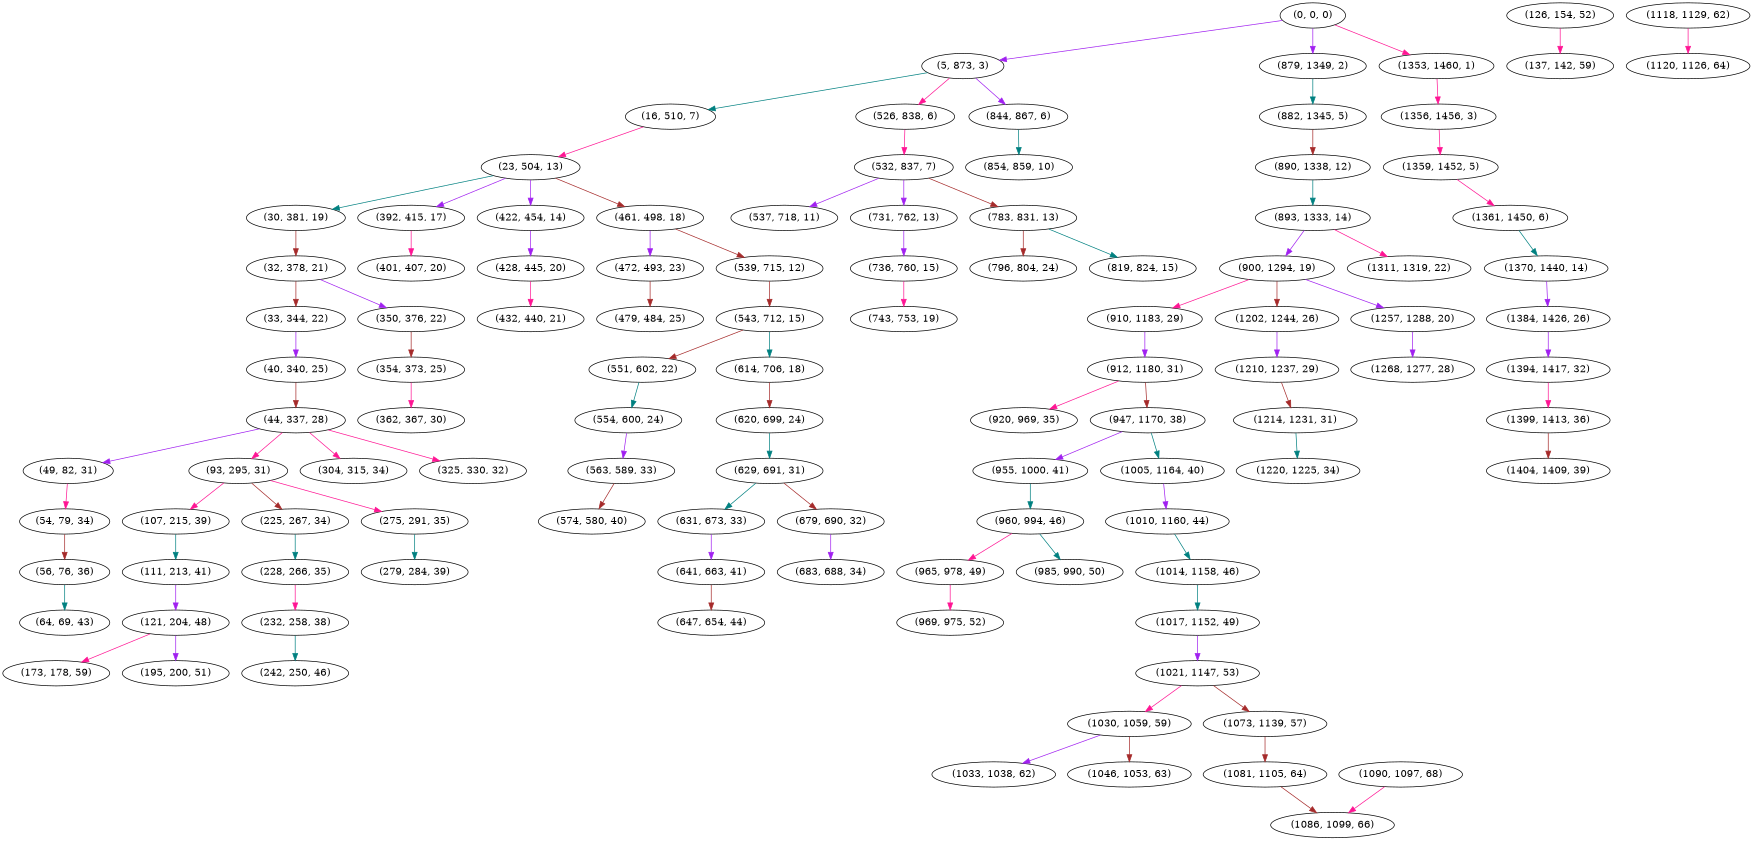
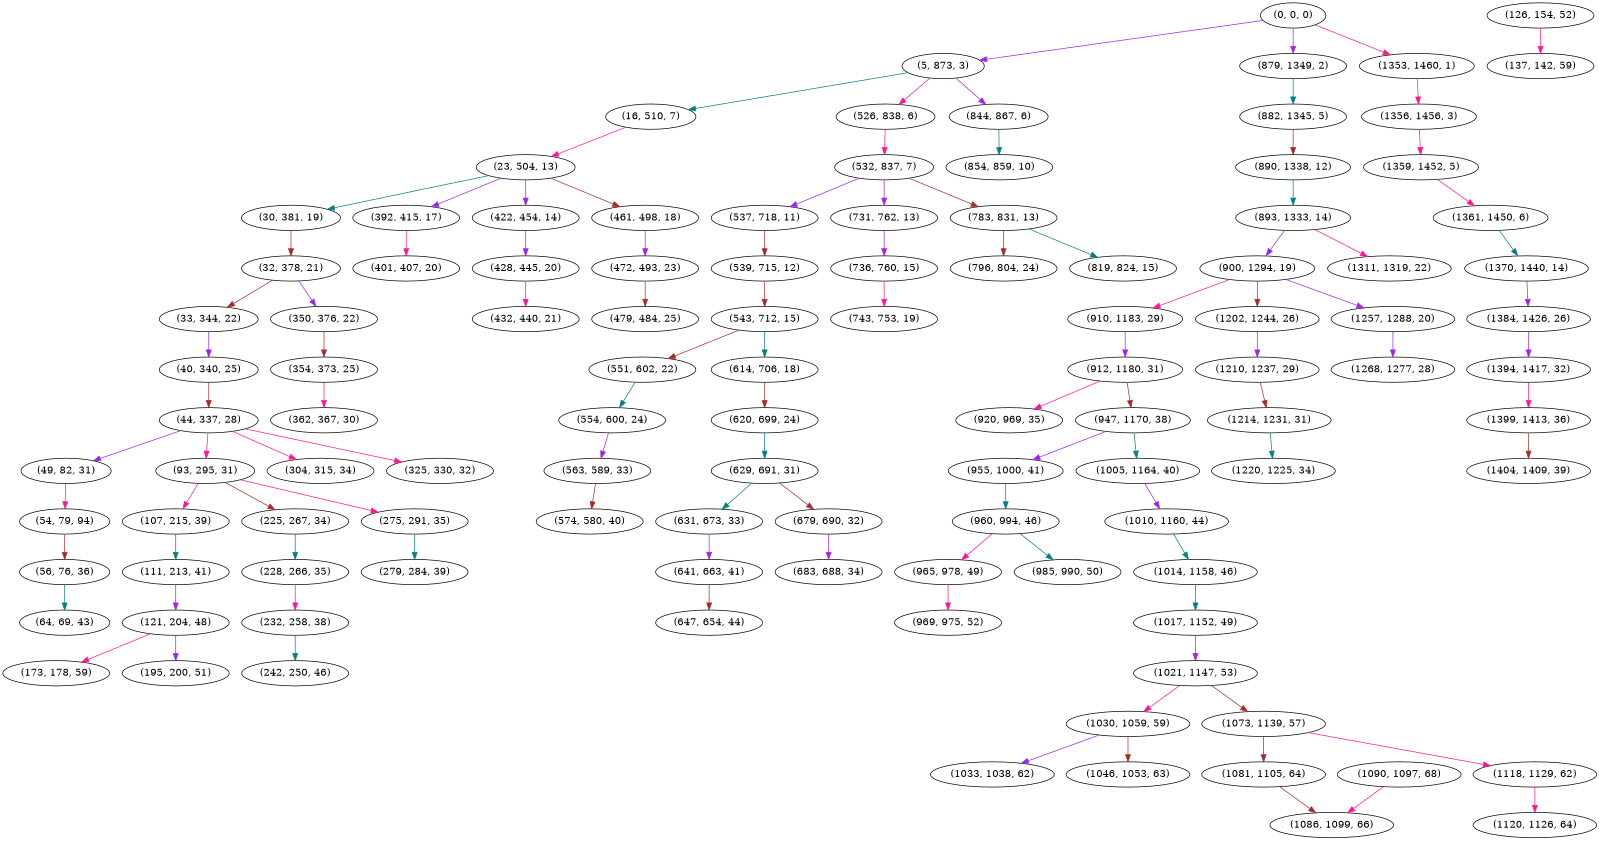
  digraph {
    edge [color=deeppink]
    "(0, 0, 0)"
    "(5, 873, 3)"
    "(879, 1349, 2)"
    "(1353, 1460, 1)"
    "(16, 510, 7)"
    "(526, 838, 6)"
    "(844, 867, 6)"
    "(882, 1345, 5)"
    "(1356, 1456, 3)"
    "(23, 504, 13)"
    "(532, 837, 7)"
    "(854, 859, 10)"
    "(30, 381, 19)"
    "(392, 415, 17)"
    "(422, 454, 14)"
    "(461, 498, 18)"
    "(32, 378, 21)"
    "(401, 407, 20)"
    "(428, 445, 20)"
    "(472, 493, 23)"
    "(33, 344, 22)"
    "(350, 376, 22)"
    "(40, 340, 25)"
    "(354, 373, 25)"
    "(44, 337, 28)"
    "(49, 82, 31)"
    "(93, 295, 31)"
    "(304, 315, 34)"
    "(325, 330, 32)"
-   "(54, 79, 34)"
+   "(54, 79, 34)" [label="(54, 79, 94)"]
    "(107, 215, 39)"
    "(225, 267, 34)"
    "(275, 291, 35)"
    "(56, 76, 36)"
    "(64, 69, 43)"
    "(111, 213, 41)"
    "(228, 266, 35)"
    "(279, 284, 39)"
    "(121, 204, 48)"
    "(173, 178, 59)"
    "(195, 200, 51)"
    "(126, 154, 52)"
    "(137, 142, 59)"
    "(232, 258, 38)"
    "(242, 250, 46)"
    "(362, 367, 30)"
    "(432, 440, 21)"
    "(479, 484, 25)"
    "(537, 718, 11)"
    "(731, 762, 13)"
    "(783, 831, 13)"
    "(539, 715, 12)"
    "(736, 760, 15)"
    "(796, 804, 24)"
    "(819, 824, 15)"
    "(543, 712, 15)"
    "(551, 602, 22)"
    "(614, 706, 18)"
    "(554, 600, 24)"
    "(620, 699, 24)"
    "(563, 589, 33)"
    "(574, 580, 40)"
    "(629, 691, 31)"
    "(631, 673, 33)"
    "(679, 690, 32)"
    "(641, 663, 41)"
    "(683, 688, 34)"
    "(647, 654, 44)"
    "(743, 753, 19)"
    "(890, 1338, 12)"
    "(893, 1333, 14)"
    "(900, 1294, 19)"
    "(1311, 1319, 22)"
    "(910, 1183, 29)"
    "(1202, 1244, 26)"
    "(1257, 1288, 20)"
    "(912, 1180, 31)"
    "(1210, 1237, 29)"
    "(1268, 1277, 28)"
    n80 [label="(920, 969, 35)"]
    "(947, 1170, 38)"
    "(955, 1000, 41)"
    "(1005, 1164, 40)"
    "(960, 994, 46)"
    "(1010, 1160, 44)"
    "(965, 978, 49)"
    "(985, 990, 50)"
    "(969, 975, 52)"
    "(1014, 1158, 46)"
    "(1017, 1152, 49)"
    "(1021, 1147, 53)"
    "(1030, 1059, 59)"
    "(1073, 1139, 57)"
    "(1033, 1038, 62)"
    "(1046, 1053, 63)"
    "(1081, 1105, 64)"
    "(1118, 1129, 62)"
    "(1086, 1099, 66)"
    "(1120, 1126, 64)"
    "(1090, 1097, 68)"
    "(1214, 1231, 31)"
    "(1220, 1225, 34)"
    "(1359, 1452, 5)"
    "(1361, 1450, 6)"
    "(1370, 1440, 14)"
    "(1384, 1426, 26)"
    "(1394, 1417, 32)"
    "(1399, 1413, 36)"
    "(1404, 1409, 39)"
    "(0, 0, 0)" -> "(5, 873, 3)" [color=purple]
    "(0, 0, 0)" -> "(879, 1349, 2)" [color=purple]
    "(0, 0, 0)" -> "(1353, 1460, 1)"
    "(5, 873, 3)" -> "(16, 510, 7)" [color=teal]
    "(5, 873, 3)" -> "(526, 838, 6)"
    "(5, 873, 3)" -> "(844, 867, 6)" [color=purple]
    "(879, 1349, 2)" -> "(882, 1345, 5)" [color=teal]
    "(1353, 1460, 1)" -> "(1356, 1456, 3)"
    "(16, 510, 7)" -> "(23, 504, 13)"
    "(526, 838, 6)" -> "(532, 837, 7)"
    "(844, 867, 6)" -> "(854, 859, 10)" [color=teal]
    "(882, 1345, 5)" -> "(890, 1338, 12)" [color=brown]
    "(1356, 1456, 3)" -> "(1359, 1452, 5)"
    "(23, 504, 13)" -> "(30, 381, 19)" [color=teal]
    "(23, 504, 13)" -> "(392, 415, 17)" [color=purple]
    "(23, 504, 13)" -> "(422, 454, 14)" [color=purple]
    "(23, 504, 13)" -> "(461, 498, 18)" [color=brown]
    "(532, 837, 7)" -> "(537, 718, 11)" [color=purple]
    "(532, 837, 7)" -> "(731, 762, 13)" [color=purple]
    "(532, 837, 7)" -> "(783, 831, 13)" [color=brown]
    "(30, 381, 19)" -> "(32, 378, 21)" [color=brown]
    "(392, 415, 17)" -> "(401, 407, 20)"
    "(422, 454, 14)" -> "(428, 445, 20)" [color=purple]
    "(461, 498, 18)" -> "(472, 493, 23)" [color=purple]
    "(32, 378, 21)" -> "(33, 344, 22)" [color=brown]
    "(32, 378, 21)" -> "(350, 376, 22)" [color=purple]
    "(428, 445, 20)" -> "(432, 440, 21)"
    "(472, 493, 23)" -> "(479, 484, 25)" [color=brown]
    "(33, 344, 22)" -> "(40, 340, 25)" [color=purple]
    "(350, 376, 22)" -> "(354, 373, 25)" [color=brown]
    "(40, 340, 25)" -> "(44, 337, 28)" [color=brown]
    "(354, 373, 25)" -> "(362, 367, 30)"
    "(44, 337, 28)" -> "(49, 82, 31)" [color=purple]
    "(44, 337, 28)" -> "(93, 295, 31)"
    "(44, 337, 28)" -> "(304, 315, 34)"
    "(44, 337, 28)" -> "(325, 330, 32)"
    "(49, 82, 31)" -> "(54, 79, 34)"
    "(93, 295, 31)" -> "(107, 215, 39)"
    "(93, 295, 31)" -> "(225, 267, 34)" [color=brown]
    "(93, 295, 31)" -> "(275, 291, 35)"
    "(54, 79, 34)" -> "(56, 76, 36)" [color=brown]
    "(107, 215, 39)" -> "(111, 213, 41)" [color=teal]
    "(225, 267, 34)" -> "(228, 266, 35)" [color=teal]
    "(275, 291, 35)" -> "(279, 284, 39)" [color=teal]
    "(56, 76, 36)" -> "(64, 69, 43)" [color=teal]
    "(111, 213, 41)" -> "(121, 204, 48)" [color=purple]
    "(228, 266, 35)" -> "(232, 258, 38)"
    "(121, 204, 48)" -> "(173, 178, 59)"
    "(121, 204, 48)" -> "(195, 200, 51)" [color=purple]
    "(126, 154, 52)" -> "(137, 142, 59)"
    "(232, 258, 38)" -> "(242, 250, 46)" [color=teal]
-   "(461, 498, 18)" -> "(539, 715, 12)" [color=brown]
+   "(537, 718, 11)" -> "(539, 715, 12)" [color=brown]
    "(731, 762, 13)" -> "(736, 760, 15)" [color=purple]
    "(783, 831, 13)" -> "(796, 804, 24)" [color=brown]
    "(783, 831, 13)" -> "(819, 824, 15)" [color=teal]
    "(539, 715, 12)" -> "(543, 712, 15)" [color=brown]
    "(736, 760, 15)" -> "(743, 753, 19)"
    "(543, 712, 15)" -> "(551, 602, 22)" [color=brown]
    "(543, 712, 15)" -> "(614, 706, 18)" [color=teal]
    "(551, 602, 22)" -> "(554, 600, 24)" [color=teal]
    "(614, 706, 18)" -> "(620, 699, 24)" [color=brown]
    "(554, 600, 24)" -> "(563, 589, 33)" [color=purple]
    "(620, 699, 24)" -> "(629, 691, 31)" [color=teal]
    "(563, 589, 33)" -> "(574, 580, 40)" [color=brown]
    "(629, 691, 31)" -> "(631, 673, 33)" [color=teal]
    "(629, 691, 31)" -> "(679, 690, 32)" [color=brown]
    "(631, 673, 33)" -> "(641, 663, 41)" [color=purple]
    "(679, 690, 32)" -> "(683, 688, 34)" [color=purple]
    "(641, 663, 41)" -> "(647, 654, 44)" [color=brown]
    "(890, 1338, 12)" -> "(893, 1333, 14)" [color=teal]
    "(893, 1333, 14)" -> "(900, 1294, 19)" [color=purple]
    "(893, 1333, 14)" -> "(1311, 1319, 22)"
    "(900, 1294, 19)" -> "(910, 1183, 29)"
    "(900, 1294, 19)" -> "(1202, 1244, 26)" [color=brown]
    "(900, 1294, 19)" -> "(1257, 1288, 20)" [color=purple]
    "(910, 1183, 29)" -> "(912, 1180, 31)" [color=purple]
    "(1202, 1244, 26)" -> "(1210, 1237, 29)" [color=purple]
    "(1257, 1288, 20)" -> "(1268, 1277, 28)" [color=purple]
    "(912, 1180, 31)" -> n80
    "(912, 1180, 31)" -> "(947, 1170, 38)" [color=brown]
    "(1210, 1237, 29)" -> "(1214, 1231, 31)" [color=brown]
    "(947, 1170, 38)" -> "(955, 1000, 41)" [color=purple]
    "(947, 1170, 38)" -> "(1005, 1164, 40)" [color=teal]
    "(955, 1000, 41)" -> "(960, 994, 46)" [color=teal]
    "(1005, 1164, 40)" -> "(1010, 1160, 44)" [color=purple]
    "(960, 994, 46)" -> "(965, 978, 49)"
    "(960, 994, 46)" -> "(985, 990, 50)" [color=teal]
    "(1010, 1160, 44)" -> "(1014, 1158, 46)" [color=teal]
    "(965, 978, 49)" -> "(969, 975, 52)"
    "(1014, 1158, 46)" -> "(1017, 1152, 49)" [color=teal]
    "(1017, 1152, 49)" -> "(1021, 1147, 53)" [color=purple]
    "(1021, 1147, 53)" -> "(1030, 1059, 59)"
    "(1021, 1147, 53)" -> "(1073, 1139, 57)" [color=brown]
    "(1030, 1059, 59)" -> "(1033, 1038, 62)" [color=purple]
    "(1030, 1059, 59)" -> "(1046, 1053, 63)" [color=brown]
    "(1073, 1139, 57)" -> "(1081, 1105, 64)" [color=brown]
+   "(1073, 1139, 57)" -> "(1118, 1129, 62)"
    "(1081, 1105, 64)" -> "(1086, 1099, 66)" [color=brown]
    "(1118, 1129, 62)" -> "(1120, 1126, 64)"
    "(1090, 1097, 68)" -> "(1086, 1099, 66)"
    "(1214, 1231, 31)" -> "(1220, 1225, 34)" [color=teal]
    "(1359, 1452, 5)" -> "(1361, 1450, 6)"
    "(1361, 1450, 6)" -> "(1370, 1440, 14)" [color=teal]
    "(1370, 1440, 14)" -> "(1384, 1426, 26)" [color=purple]
    "(1384, 1426, 26)" -> "(1394, 1417, 32)" [color=purple]
    "(1394, 1417, 32)" -> "(1399, 1413, 36)"
    "(1399, 1413, 36)" -> "(1404, 1409, 39)" [color=brown]
  }
